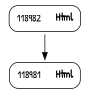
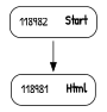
  digraph {
    fontname="Patrick Hand"
    node [shape=none fontname="Patrick Hand"]
    n1 [label=<<TABLE border='1' cellspacing='0' cellpadding='10' style='rounded' ><TR><TD border='0'>118981</TD><TD border='0'><B>Html</B></TD></TR></TABLE>>]
-   n2 [label=<<TABLE border='1' cellspacing='0' cellpadding='10' style='rounded' ><TR><TD border='0'>118982</TD><TD border='0'><B>Html</B></TD></TR></TABLE>>]
+   n2 [label=<<TABLE border='1' cellspacing='0' cellpadding='10' style='rounded' ><TR><TD border='0'>118982</TD><TD border='0'><B>Start</B></TD></TR></TABLE>>]
    n2 -> n1 [weight=2 fontname="Patrick Hand"]
  }
